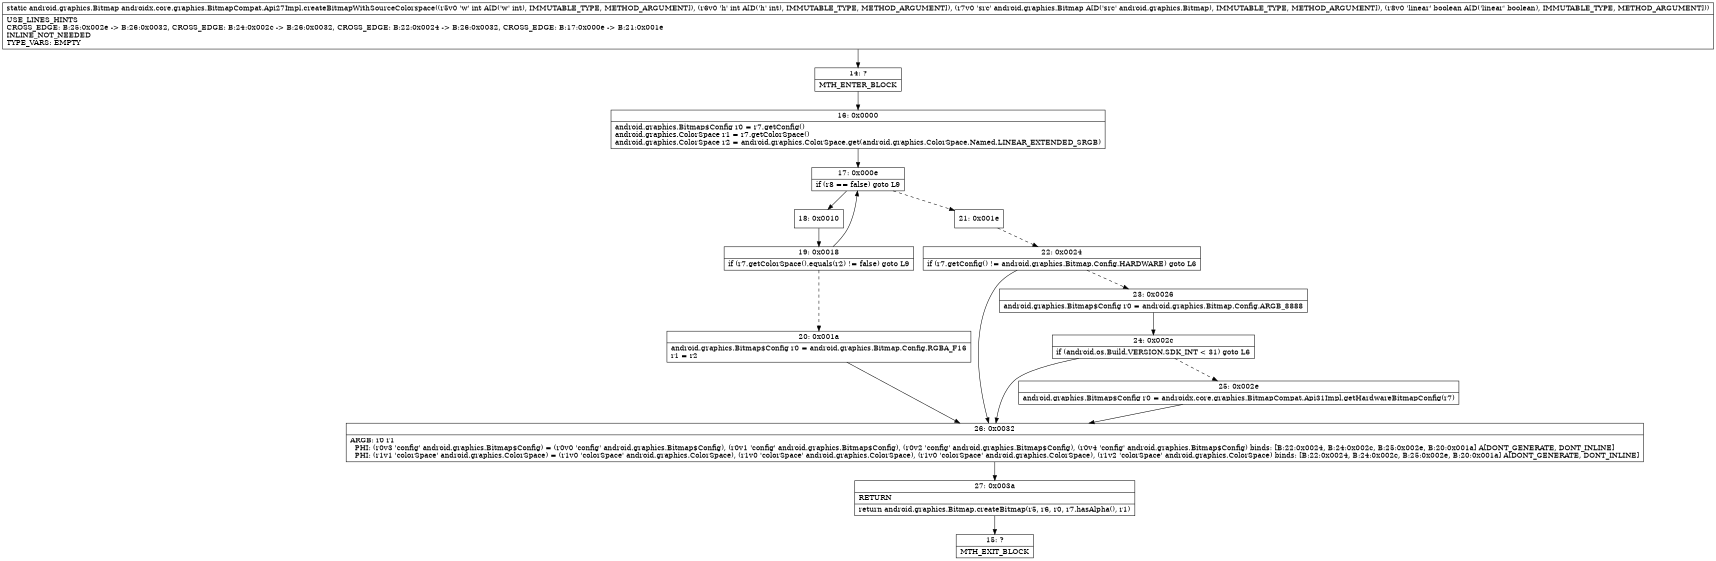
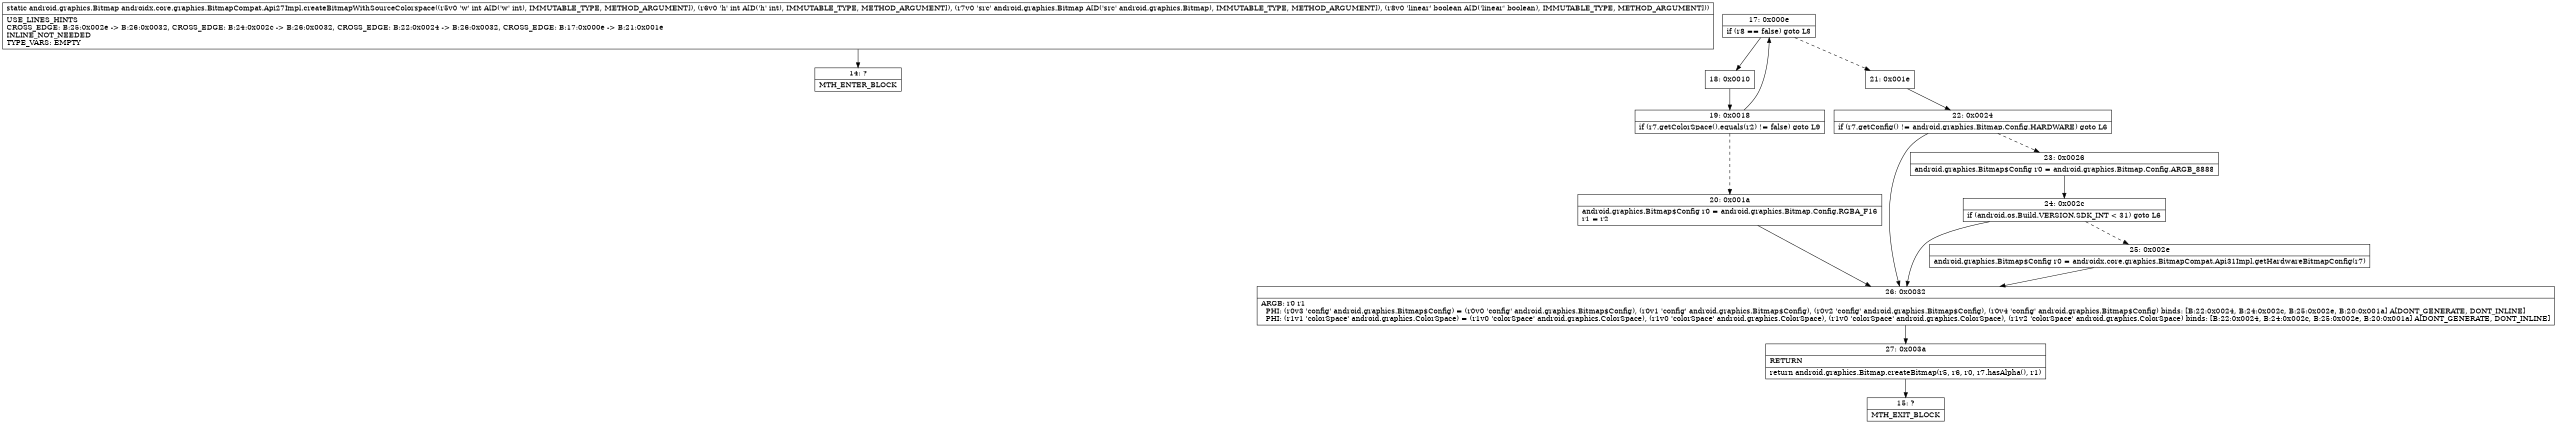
  digraph {
    node [shape=record]
    n1 [label="{14\:\ ?|MTH_ENTER_BLOCK\l}"]
-   n2 [label="{16\:\ 0x0000|android.graphics.Bitmap$Config r0 = r7.getConfig()\landroid.graphics.ColorSpace r1 = r7.getColorSpace()\landroid.graphics.ColorSpace r2 = android.graphics.ColorSpace.get(android.graphics.ColorSpace.Named.LINEAR_EXTENDED_SRGB)\l}"]
    n3 [label="{17\:\ 0x000e|if (r8 == false) goto L9\l}"]
    n4 [label="{18\:\ 0x0010}"]
    n5 [label="{21\:\ 0x001e}"]
    n6 [label="{19\:\ 0x0018|if (r7.getColorSpace().equals(r2) != false) goto L9\l}"]
    n7 [label="{22\:\ 0x0024|if (r7.getConfig() != android.graphics.Bitmap.Config.HARDWARE) goto L6\l}"]
    n8 [label="{20\:\ 0x001a|android.graphics.Bitmap$Config r0 = android.graphics.Bitmap.Config.RGBA_F16\lr1 = r2\l}"]
    n9 [label="{26\:\ 0x0032|ARGB: r0 r1 \l  PHI: (r0v3 'config' android.graphics.Bitmap$Config) = (r0v0 'config' android.graphics.Bitmap$Config), (r0v1 'config' android.graphics.Bitmap$Config), (r0v2 'config' android.graphics.Bitmap$Config), (r0v4 'config' android.graphics.Bitmap$Config) binds: [B:22:0x0024, B:24:0x002c, B:25:0x002e, B:20:0x001a] A[DONT_GENERATE, DONT_INLINE]\l  PHI: (r1v1 'colorSpace' android.graphics.ColorSpace) = (r1v0 'colorSpace' android.graphics.ColorSpace), (r1v0 'colorSpace' android.graphics.ColorSpace), (r1v0 'colorSpace' android.graphics.ColorSpace), (r1v2 'colorSpace' android.graphics.ColorSpace) binds: [B:22:0x0024, B:24:0x002c, B:25:0x002e, B:20:0x001a] A[DONT_GENERATE, DONT_INLINE]\l}"]
    n10 [label="{27\:\ 0x003a|RETURN\l|return android.graphics.Bitmap.createBitmap(r5, r6, r0, r7.hasAlpha(), r1)\l}"]
    n11 [label="{15\:\ ?|MTH_EXIT_BLOCK\l}"]
    n12 [label="{23\:\ 0x0026|android.graphics.Bitmap$Config r0 = android.graphics.Bitmap.Config.ARGB_8888\l}"]
    n13 [label="{24\:\ 0x002c|if (android.os.Build.VERSION.SDK_INT \< 31) goto L6\l}"]
    n14 [label="{25\:\ 0x002e|android.graphics.Bitmap$Config r0 = androidx.core.graphics.BitmapCompat.Api31Impl.getHardwareBitmapConfig(r7)\l}"]
    n15 [label="{static android.graphics.Bitmap androidx.core.graphics.BitmapCompat.Api27Impl.createBitmapWithSourceColorspace((r5v0 'w' int A[D('w' int), IMMUTABLE_TYPE, METHOD_ARGUMENT]), (r6v0 'h' int A[D('h' int), IMMUTABLE_TYPE, METHOD_ARGUMENT]), (r7v0 'src' android.graphics.Bitmap A[D('src' android.graphics.Bitmap), IMMUTABLE_TYPE, METHOD_ARGUMENT]), (r8v0 'linear' boolean A[D('linear' boolean), IMMUTABLE_TYPE, METHOD_ARGUMENT]))  | USE_LINES_HINTS\lCROSS_EDGE: B:25:0x002e \-\> B:26:0x0032, CROSS_EDGE: B:24:0x002c \-\> B:26:0x0032, CROSS_EDGE: B:22:0x0024 \-\> B:26:0x0032, CROSS_EDGE: B:17:0x000e \-\> B:21:0x001e\lINLINE_NOT_NEEDED\lTYPE_VARS: EMPTY\l}"]
-   n1 -> n2
-   n2 -> n3
    n3 -> n4 [style=solid]
    n3 -> n5 [style=dashed]
    n4 -> n6
-   n5 -> n7 [style=dashed]
+   n5 -> n7
    n6 -> n3
    n6 -> n8 [style=dashed]
    n7 -> n9
    n7 -> n12 [style=dashed]
    n8 -> n9
    n9 -> n10
    n10 -> n11
    n12 -> n13
    n13 -> n9
    n13 -> n14 [style=dashed]
    n14 -> n9
    n15 -> n1
  }
